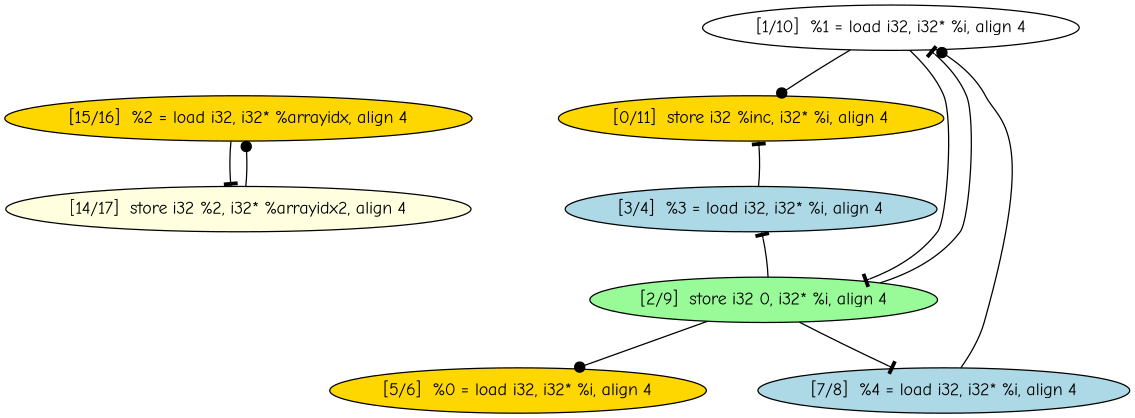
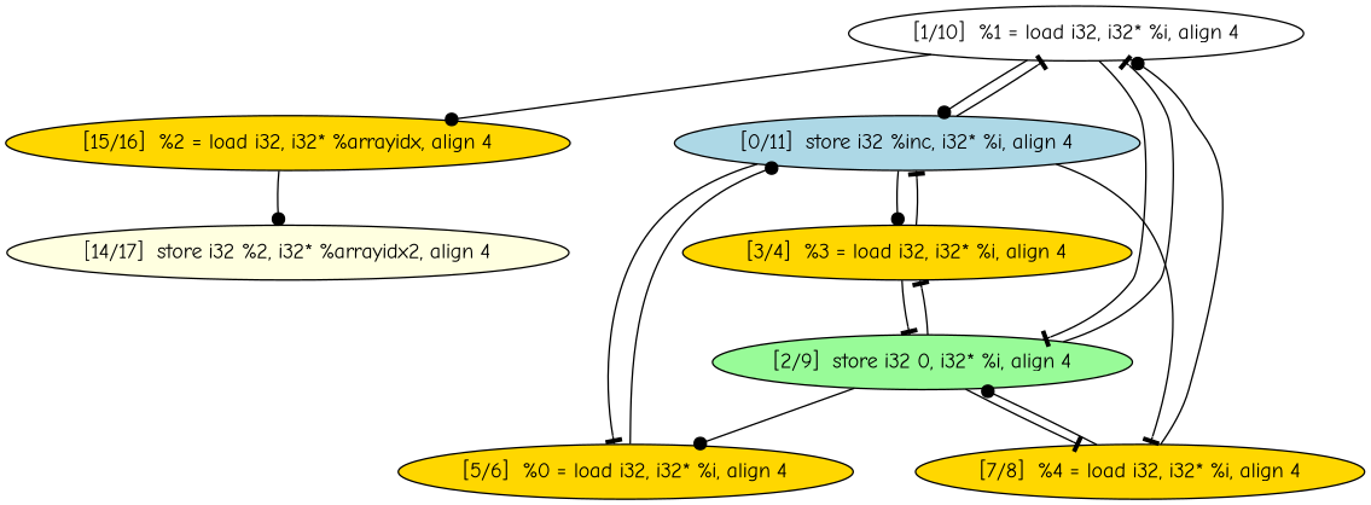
  digraph {
    fontname="Comic Neue"
    node [fillcolor=gold fontname="Comic Neue" shape=ellipse style=filled]
    edge [arrowhead=tee fontname="Comic Neue"]
    n1 [label="[15/16]  %2 = load i32, i32* %arrayidx, align 4"]
    n2 [fillcolor=lightyellow label="[14/17]  store i32 %2, i32* %arrayidx2, align 4"]
-   n3 [fillcolor=lightblue label="[3/4]  %3 = load i32, i32* %i, align 4"]
-   n4 [label="[0/11]  store i32 %inc, i32* %i, align 4"]
+   n3 [label="[3/4]  %3 = load i32, i32* %i, align 4"]
+   n4 [fillcolor=lightblue label="[0/11]  store i32 %inc, i32* %i, align 4"]
    n5 [fillcolor=palegreen label="[2/9]  store i32 0, i32* %i, align 4"]
-   n6 [fillcolor=lightblue label="[7/8]  %4 = load i32, i32* %i, align 4"]
+   n6 [label="[7/8]  %4 = load i32, i32* %i, align 4"]
    n7 [label="[5/6]  %0 = load i32, i32* %i, align 4"]
    n8 [fillcolor=white label="[1/10]  %1 = load i32, i32* %i, align 4"]
-   n1 -> n2
-   n2 -> n1 [arrowhead=dot]
+   n1 -> n2 [arrowhead=dot]
+   n8 -> n1 [arrowhead=dot]
    n3 -> n4
+   n3 -> n5
+   n4 -> n3 [arrowhead=dot]
+   n4 -> n6
+   n4 -> n7
+   n4 -> n8
    n5 -> n3
    n5 -> n6
    n5 -> n7 [arrowhead=dot]
    n5 -> n8
+   n6 -> n5 [arrowhead=dot]
    n6 -> n8 [arrowhead=dot]
+   n7 -> n4 [arrowhead=dot]
    n8 -> n4 [arrowhead=dot]
    n8 -> n5
  }
